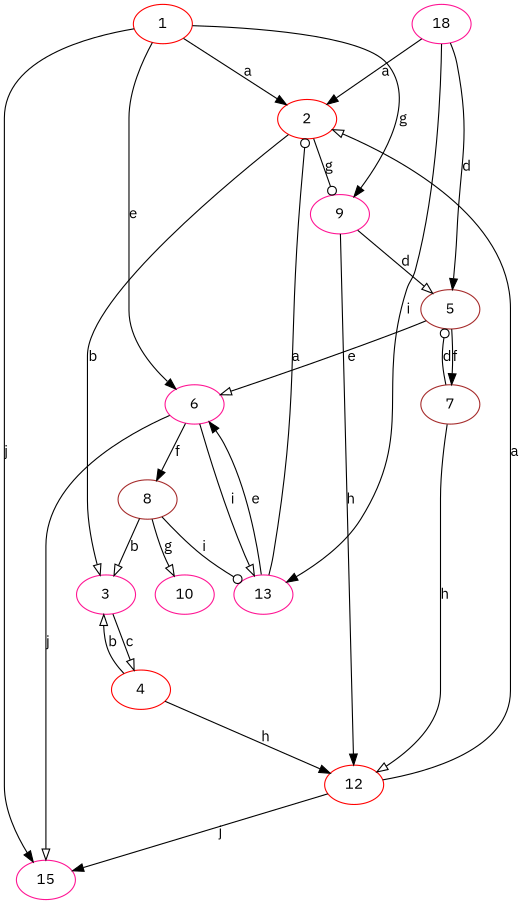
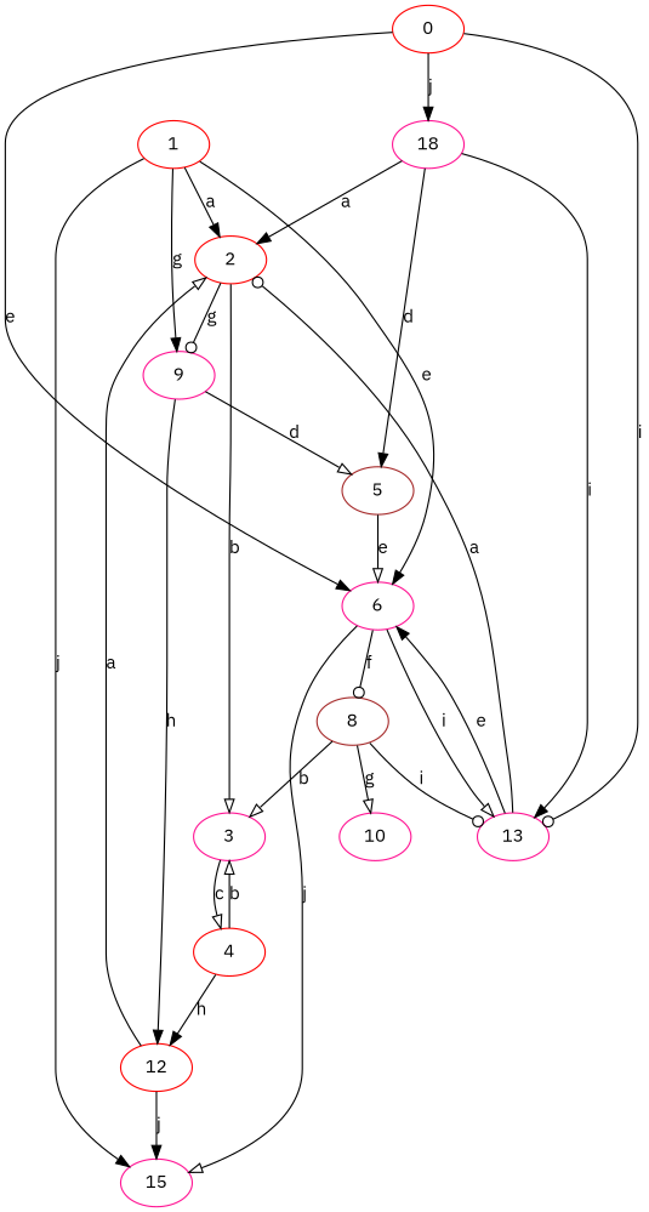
  strict digraph {
    fontname="IBM Plex Sans"
    node [color=deeppink fontname="IBM Plex Sans"]
    edge [arrowhead=normal fontname="IBM Plex Sans"]
    1 [color=red]
    2 [color=red]
    6
    9
    15
    3
    8 [color=brown]
    13
    12 [color=red]
    5 [color=brown]
    4 [color=red]
-   7 [color=brown]
    10
+   0 [color=red]
    n15 [label=18]
    1 -> 2 [label=a]
    1 -> 6 [label=e]
    1 -> 9 [label=g]
    1 -> 15 [label=j]
    2 -> 9 [arrowhead=odot label=g]
    2 -> 3 [arrowhead=onormal label=b]
    6 -> 15 [arrowhead=onormal label=j]
-   6 -> 8 [label=f]
+   6 -> 8 [arrowhead=odot label=f]
    6 -> 13 [arrowhead=onormal label=i]
    9 -> 12 [label=h]
    9 -> 5 [arrowhead=onormal label=d]
    3 -> 4 [arrowhead=onormal label=c]
    8 -> 3 [arrowhead=onormal label=b]
    8 -> 13 [arrowhead=odot label=i]
    8 -> 10 [arrowhead=onormal label=g]
    13 -> 2 [arrowhead=odot label=a]
    13 -> 6 [label=e]
    12 -> 2 [arrowhead=onormal label=a]
    12 -> 15 [label=j]
    5 -> 6 [arrowhead=onormal label=e]
-   5 -> 7 [label=f]
    4 -> 3 [arrowhead=onormal label=b]
    4 -> 12 [label=h]
-   7 -> 12 [arrowhead=onormal label=h]
-   7 -> 5 [arrowhead=odot label=d]
+   0 -> 6 [label=e]
+   0 -> 13 [arrowhead=odot label=i]
+   0 -> n15 [label=j]
    n15 -> 2 [label=a]
    n15 -> 13 [label=i]
    n15 -> 5 [label=d]
  }
